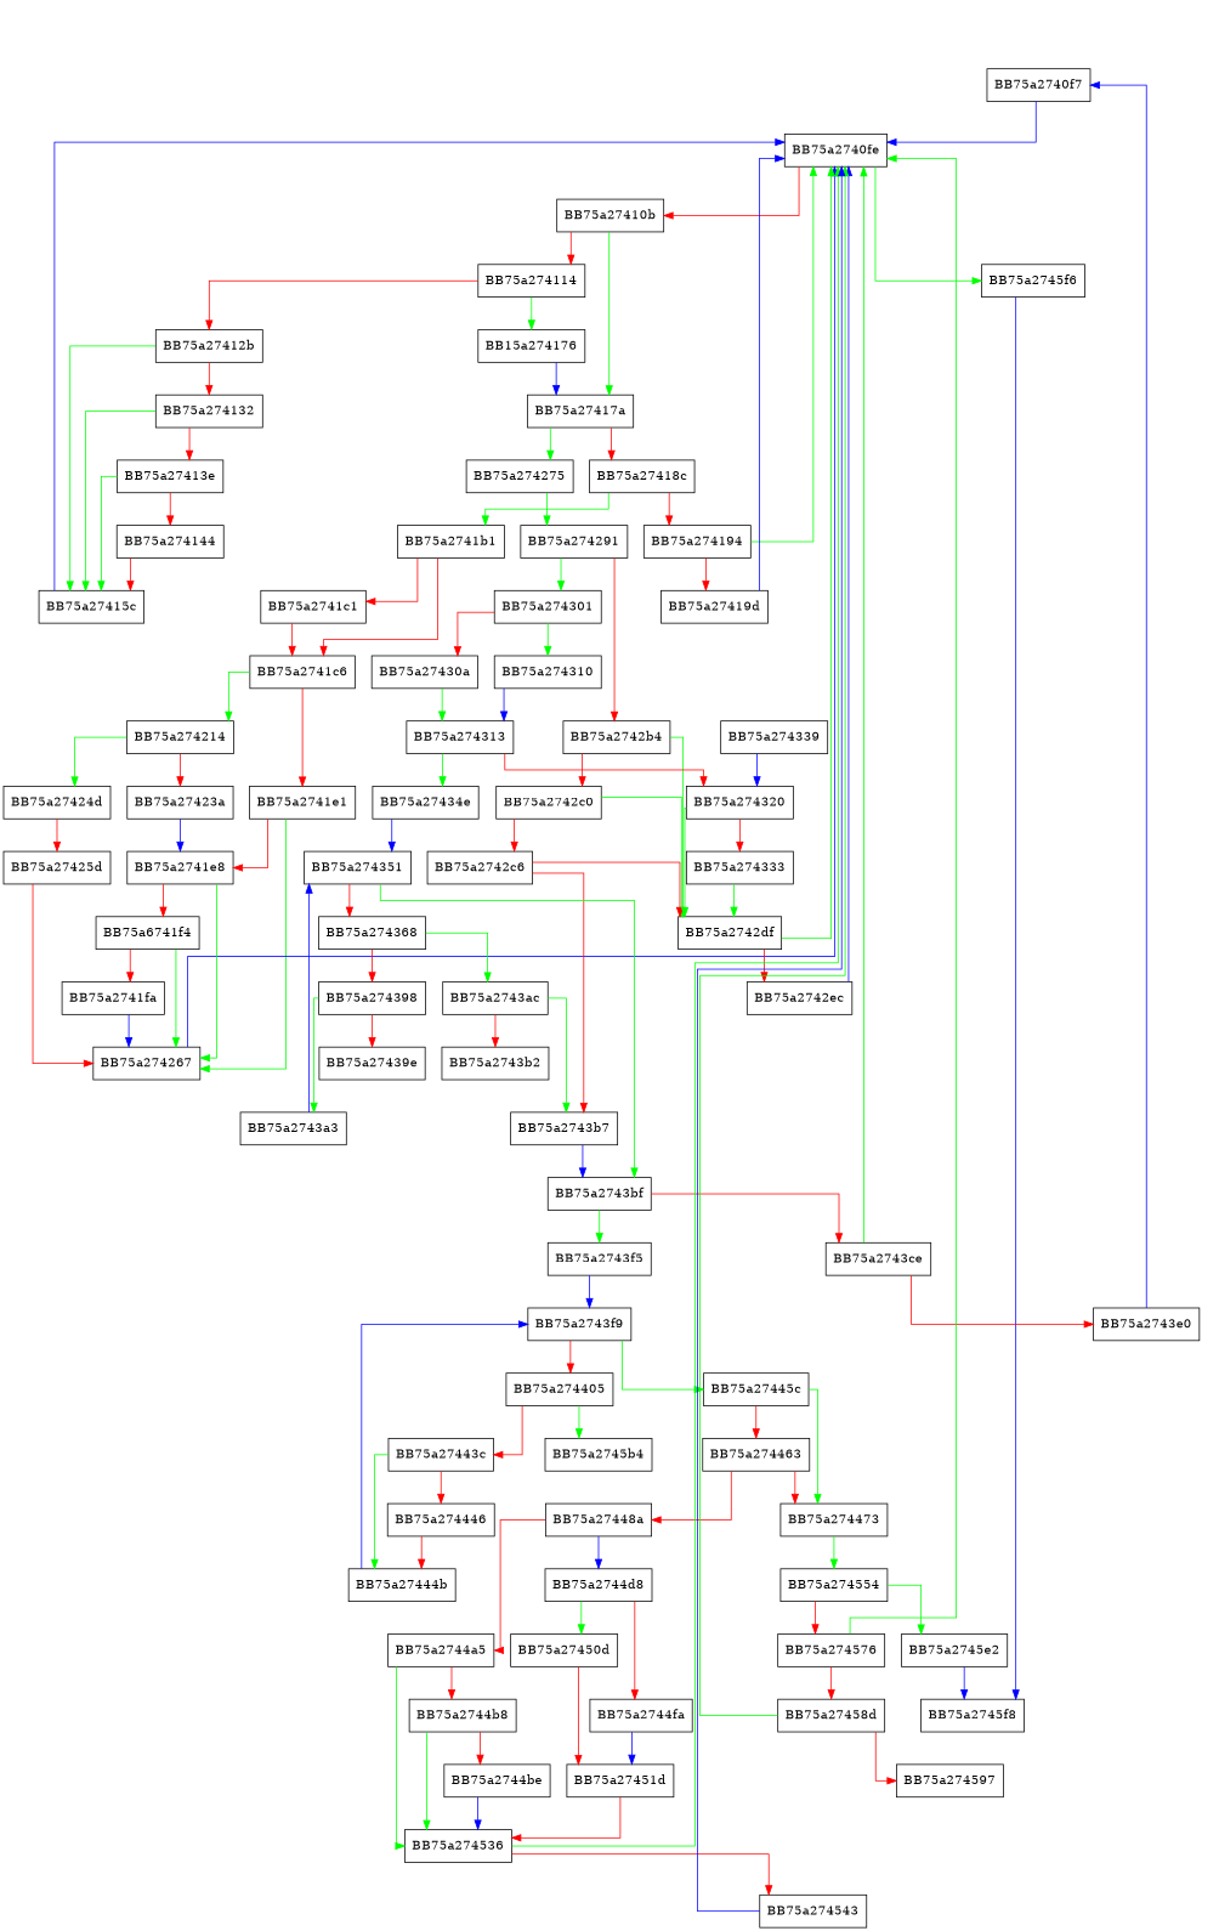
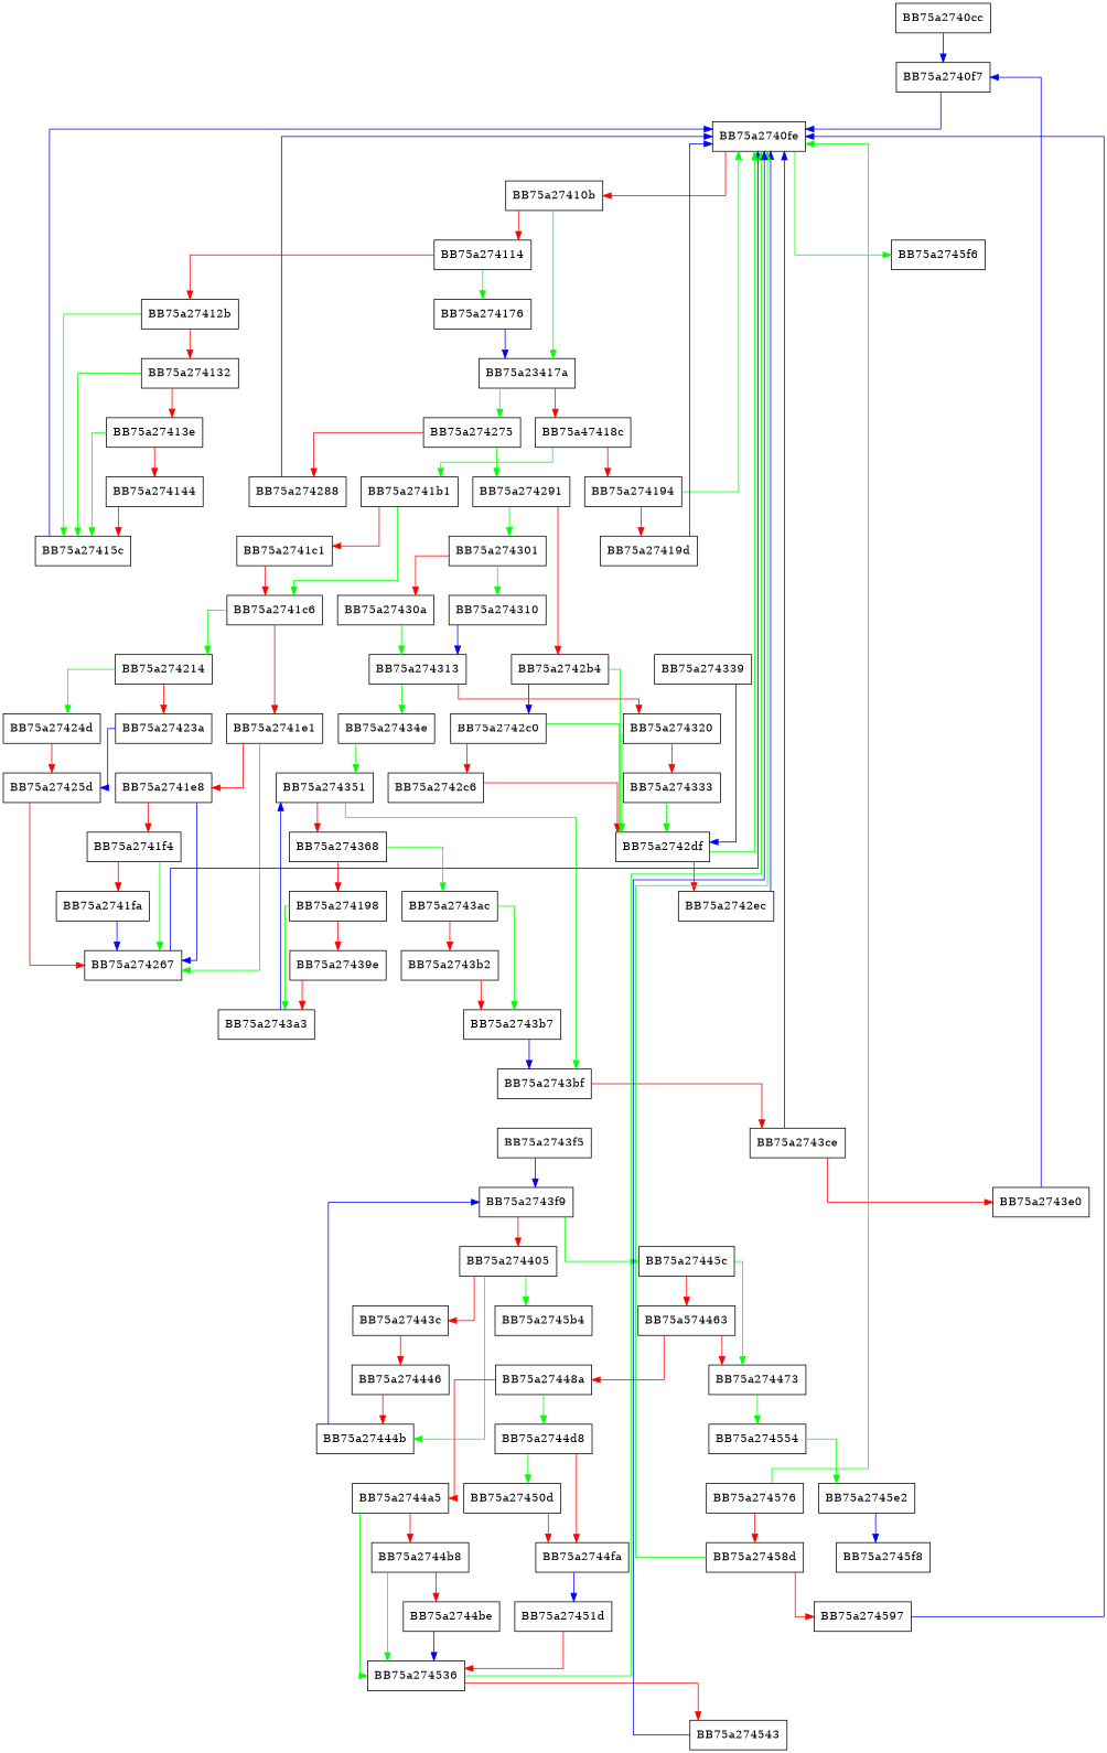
  digraph {
    splines=ortho
    node [shape=box]
    edge [color=red]
+   BB75a2740cc
    BB75a2740f7
    BB75a2740fe
    BB75a2745f6
    BB75a27410b
    BB75a2745f8
-   BB75a27417a
+   BB75a27417a [label=BB75a23417a]
    BB75a274114
    BB75a274275
-   BB75a27418c
-   BB75a274176 [label=BB15a274176]
+   BB75a27418c [label=BB75a47418c]
+   BB75a274176
    BB75a27412b
    BB75a274291
+   BB75a274288
    BB75a2741b1
    BB75a274194
    BB75a27415c
    BB75a274132
    BB75a27413e
    BB75a274144
    BB75a274301
    BB75a2742b4
    BB75a2741c6
    BB75a2741c1
    BB75a27419d
    BB75a274214
    BB75a2741e1
    BB75a27424d
    BB75a27423a
    BB75a274267
    BB75a2741e8
    BB75a27425d
-   BB75a2741f4 [label=BB75a6741f4]
+   BB75a2741f4
    BB75a2741fa
    BB75a274310
    BB75a27430a
    BB75a2742df
    BB75a2742c0
    BB75a274313
    BB75a2742ec
    BB75a2742c6
    BB75a27434e
    BB75a274320
    BB75a274351
    BB75a274333
    BB75a2743bf
    BB75a274368
    BB75a274339
    BB75a2743f5
    BB75a2743ce
    BB75a2743ac
-   BB75a274398
+   BB75a274398 [label=BB75a274198]
    BB75a2743f9
    BB75a2743e0
    BB75a2743b7
    BB75a2743b2
    BB75a2743a3
    BB75a27439e
    BB75a27445c
    BB75a274405
    BB75a274473
-   BB75a274463
+   BB75a274463 [label=BB75a574463]
    BB75a2745b4
    BB75a27443c
    BB75a274554
    BB75a27448a
    BB75a27444b
    BB75a274446
    BB75a2745e2
    BB75a274576
    BB75a2744d8
    BB75a2744a5
    BB75a27458d
    BB75a27450d
    BB75a2744fa
    BB75a274536
    BB75a2744b8
    BB75a27451d
    BB75a274543
    BB75a2744be
    BB75a274597
+   BB75a2740cc -> BB75a2740f7 [color=blue]
    BB75a2740f7 -> BB75a2740fe [color=blue]
    BB75a2740fe -> BB75a2745f6 [color=green]
    BB75a2740fe -> BB75a27410b
-   BB75a2745f6 -> BB75a2745f8 [color=blue]
    BB75a27410b -> BB75a27417a [color=green]
    BB75a27410b -> BB75a274114
    BB75a27417a -> BB75a274275 [color=green]
    BB75a27417a -> BB75a27418c
    BB75a274114 -> BB75a274176 [color=green]
    BB75a274114 -> BB75a27412b
    BB75a274275 -> BB75a274291 [color=green]
+   BB75a274275 -> BB75a274288
    BB75a27418c -> BB75a2741b1 [color=green]
    BB75a27418c -> BB75a274194
    BB75a274176 -> BB75a27417a [color=blue]
    BB75a27412b -> BB75a27415c [color=green]
    BB75a27412b -> BB75a274132
    BB75a274291 -> BB75a274301 [color=green]
    BB75a274291 -> BB75a2742b4
-   BB75a2741b1 -> BB75a2741c6
+   BB75a274288 -> BB75a2740fe [color=blue]
+   BB75a2741b1 -> BB75a2741c6 [color=green]
    BB75a2741b1 -> BB75a2741c1
    BB75a274194 -> BB75a2740fe [color=green]
    BB75a274194 -> BB75a27419d
    BB75a27415c -> BB75a2740fe [color=blue]
    BB75a274132 -> BB75a27415c [color=green]
    BB75a274132 -> BB75a27413e
    BB75a27413e -> BB75a27415c [color=green]
    BB75a27413e -> BB75a274144
    BB75a274144 -> BB75a27415c
    BB75a274301 -> BB75a274310 [color=green]
    BB75a274301 -> BB75a27430a
    BB75a2742b4 -> BB75a2742df [color=green]
-   BB75a2742b4 -> BB75a2742c0
+   BB75a2742b4 -> BB75a2742c0 [color=blue]
    BB75a2741c6 -> BB75a274214 [color=green]
    BB75a2741c6 -> BB75a2741e1
    BB75a2741c1 -> BB75a2741c6
    BB75a27419d -> BB75a2740fe [color=blue]
    BB75a274214 -> BB75a27424d [color=green]
    BB75a274214 -> BB75a27423a
    BB75a2741e1 -> BB75a274267 [color=green]
    BB75a2741e1 -> BB75a2741e8
    BB75a27424d -> BB75a27425d
-   BB75a27423a -> BB75a2741e8 [color=blue]
+   BB75a27423a -> BB75a27425d [color=blue]
    BB75a274267 -> BB75a2740fe [color=blue]
-   BB75a2741e8 -> BB75a274267 [color=green]
+   BB75a2741e8 -> BB75a274267 [color=blue]
    BB75a2741e8 -> BB75a2741f4
    BB75a27425d -> BB75a274267
    BB75a2741f4 -> BB75a274267 [color=green]
    BB75a2741f4 -> BB75a2741fa
    BB75a2741fa -> BB75a274267 [color=blue]
    BB75a274310 -> BB75a274313 [color=blue]
    BB75a27430a -> BB75a274313 [color=green]
    BB75a2742df -> BB75a2740fe [color=green]
    BB75a2742df -> BB75a2742ec
    BB75a2742c0 -> BB75a2742df [color=green]
    BB75a2742c0 -> BB75a2742c6
    BB75a274313 -> BB75a27434e [color=green]
    BB75a274313 -> BB75a274320
    BB75a2742ec -> BB75a2740fe [color=blue]
    BB75a2742c6 -> BB75a2742df
-   BB75a27434e -> BB75a274351 [color=blue]
+   BB75a27434e -> BB75a274351 [color=green]
    BB75a274320 -> BB75a2742df [color=green]
    BB75a274320 -> BB75a274333
    BB75a274351 -> BB75a2743bf [color=green]
    BB75a274351 -> BB75a274368
    BB75a274333 -> BB75a2742df [color=green]
-   BB75a2743bf -> BB75a2743f5 [color=green]
    BB75a2743bf -> BB75a2743ce
    BB75a274368 -> BB75a2743ac [color=green]
    BB75a274368 -> BB75a274398
-   BB75a274339 -> BB75a274320 [color=blue]
+   BB75a274339 -> BB75a2742df [color=blue]
    BB75a2743f5 -> BB75a2743f9 [color=blue]
-   BB75a2743ce -> BB75a2740fe [color=green]
+   BB75a2743ce -> BB75a2740fe [color=blue]
    BB75a2743ce -> BB75a2743e0
    BB75a2743ac -> BB75a2743b7 [color=green]
    BB75a2743ac -> BB75a2743b2
    BB75a274398 -> BB75a2743a3 [color=green]
    BB75a274398 -> BB75a27439e
    BB75a2743f9 -> BB75a27445c [color=green]
    BB75a2743f9 -> BB75a274405
    BB75a2743e0 -> BB75a2740f7 [color=blue]
    BB75a2743b7 -> BB75a2743bf [color=blue]
-   BB75a2742c6 -> BB75a2743b7
+   BB75a2743b2 -> BB75a2743b7
    BB75a2743a3 -> BB75a274351 [color=blue]
+   BB75a27439e -> BB75a2743a3
    BB75a27445c -> BB75a274473 [color=green]
    BB75a27445c -> BB75a274463
    BB75a274405 -> BB75a2745b4 [color=green]
    BB75a274405 -> BB75a27443c
    BB75a274473 -> BB75a274554 [color=green]
    BB75a274463 -> BB75a274473
    BB75a274463 -> BB75a27448a
-   BB75a27443c -> BB75a27444b [color=green]
+   BB75a274405 -> BB75a27444b [color=green]
    BB75a27443c -> BB75a274446
    BB75a274554 -> BB75a2745e2 [color=green]
-   BB75a274554 -> BB75a274576
-   BB75a27448a -> BB75a2744d8 [color=blue]
+   BB75a27448a -> BB75a2744d8 [color=green]
    BB75a27448a -> BB75a2744a5
    BB75a27444b -> BB75a2743f9 [color=blue]
    BB75a274446 -> BB75a27444b
    BB75a2745e2 -> BB75a2745f8 [color=blue]
    BB75a274576 -> BB75a2740fe [color=green]
    BB75a274576 -> BB75a27458d
    BB75a2744d8 -> BB75a27450d [color=green]
    BB75a2744d8 -> BB75a2744fa
    BB75a2744a5 -> BB75a274536 [color=green]
    BB75a2744a5 -> BB75a2744b8
    BB75a27458d -> BB75a2740fe [color=green]
    BB75a27458d -> BB75a274597
-   BB75a27450d -> BB75a27451d
+   BB75a27450d -> BB75a2744fa
    BB75a2744fa -> BB75a27451d [color=blue]
    BB75a274536 -> BB75a2740fe [color=green]
    BB75a274536 -> BB75a274543
    BB75a2744b8 -> BB75a274536 [color=green]
    BB75a2744b8 -> BB75a2744be
    BB75a27451d -> BB75a274536
    BB75a274543 -> BB75a2740fe [color=blue]
    BB75a2744be -> BB75a274536 [color=blue]
+   BB75a274597 -> BB75a2740fe [color=blue]
  }
